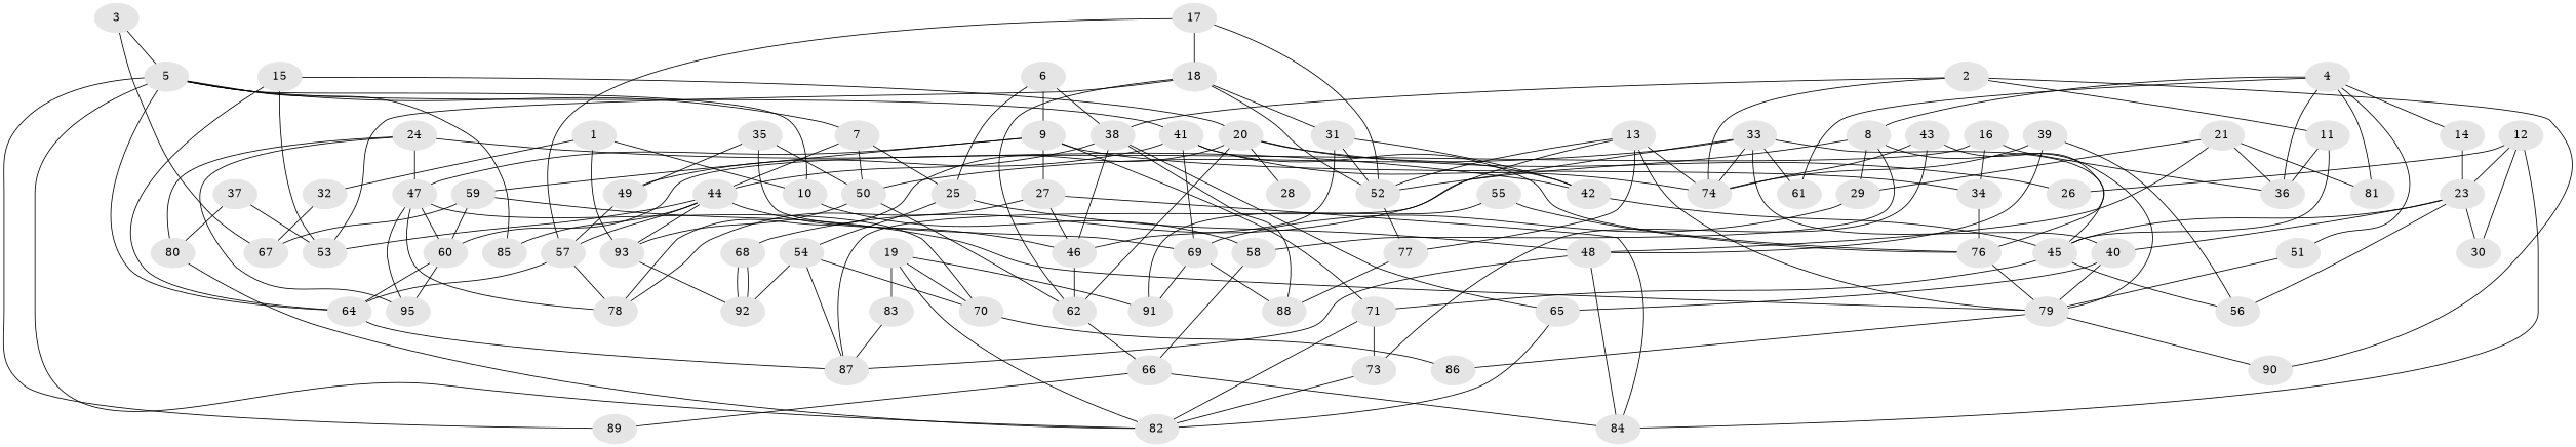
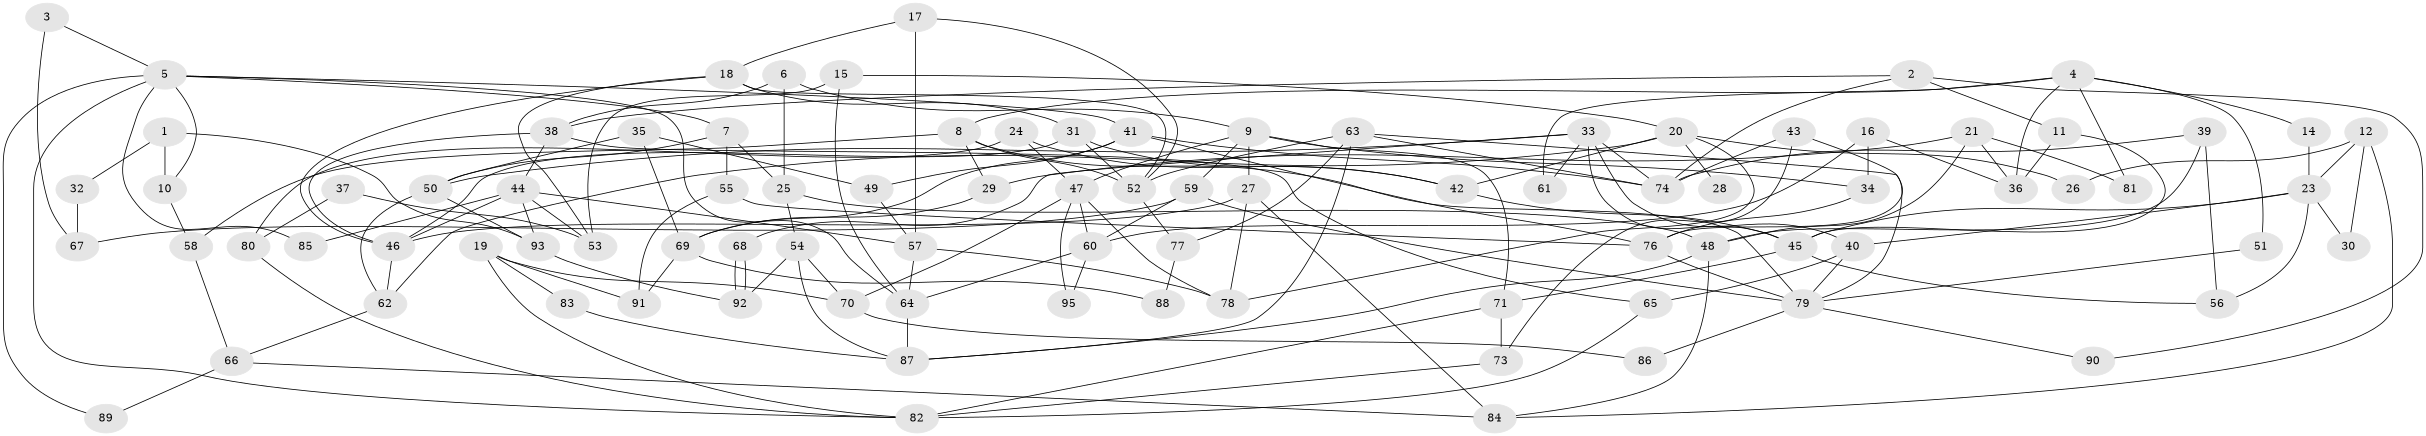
  graph {
    node [color=gray90 style=filled]
    1
    10
    32
    n4 [label=93]
    58
    67
    n7 [label=92]
    2
    11
    38
    74
    90
    36
    45
    46
    44
    65
    88
    3
    5
    7
    41
    64
    82
    85
    89
    4
    8
    14
    51
    61
    81
    29
    52
    79
    23
    25
    50
    55
    69
    76
    49
    87
    6
    9
    27
    34
    47
    59
    71
    48
    54
    62
    91
    77
    66
    86
    84
    78
    60
    70
    n62 [label=95]
    73
    56
    12
    26
    30
    40
-   13
+   13 [label=63]
    15
    20
    53
    28
    42
    16
    17
    18
    57
    31
    19
    83
    21
    24
    80
    33
    68
    35
    37
    39
    43
    1 -- 10
    1 -- 32
    1 -- n4
    10 -- 58
    32 -- 67
    n4 -- n7
    58 -- 66
    2 -- 11
    2 -- 38
    2 -- 74
    2 -- 90
    11 -- 36
    11 -- 45
    38 -- 46
    38 -- 44
    38 -- 65
-   38 -- 88
    45 -- 71
    45 -- 56
    46 -- 62
    44 -- n4
    44 -- 46
    44 -- 85
    44 -- 53
    44 -- 57
    65 -- 82
    3 -- 67
    3 -- 5
    5 -- 10
    5 -- 7
    5 -- 41
    5 -- 64
    5 -- 82
    5 -- 85
    5 -- 89
    7 -- 25
    7 -- 50
-   7 -- 44
+   7 -- 55
    41 -- 74
    41 -- 69
    41 -- 76
    41 -- 49
    64 -- 87
    4 -- 36
    4 -- 8
    4 -- 14
    4 -- 51
    4 -- 61
    4 -- 81
    8 -- 58
    8 -- 29
    8 -- 52
    8 -- 79
    14 -- 23
    51 -- 79
    29 -- 69
    52 -- 77
    79 -- 90
    79 -- 86
    23 -- 45
    23 -- 56
    23 -- 30
    23 -- 40
    25 -- 48
    25 -- 54
    50 -- n4
    50 -- 62
    55 -- 76
    55 -- 91
    69 -- 88
    69 -- 91
    76 -- 79
    49 -- 57
    6 -- 38
    6 -- 25
    6 -- 9
    9 -- 27
    9 -- 34
    9 -- 47
    9 -- 59
    9 -- 71
    27 -- 46
    27 -- 84
    27 -- 78
    34 -- 76
    47 -- 78
    47 -- 60
    47 -- 70
    47 -- n62
    59 -- 67
    59 -- 79
    59 -- 60
    71 -- 82
    71 -- 73
    48 -- 87
    48 -- 84
    54 -- n7
    54 -- 87
    54 -- 70
    62 -- 66
    77 -- 88
    66 -- 89
    66 -- 84
    60 -- 64
    60 -- n62
    70 -- 86
    73 -- 82
    12 -- 23
    12 -- 84
    12 -- 26
    12 -- 30
    40 -- 65
    40 -- 79
    13 -- 74
    13 -- 52
    13 -- 79
    13 -- 87
    13 -- 77
    15 -- 64
    15 -- 20
    15 -- 53
    20 -- 62
    20 -- 78
    20 -- 26
    20 -- 28
    20 -- 42
    42 -- 45
    16 -- 36
    16 -- 34
    16 -- 60
    17 -- 52
    17 -- 18
    17 -- 57
-   18 -- 62
+   18 -- 46
    18 -- 52
    18 -- 53
    18 -- 31
    57 -- 64
    57 -- 78
    31 -- 46
    31 -- 52
    31 -- 42
    19 -- 82
    19 -- 91
    19 -- 70
    19 -- 83
    83 -- 87
    21 -- 36
    21 -- 81
    21 -- 29
    21 -- 48
    24 -- 47
-   24 -- n62
    24 -- 42
    24 -- 80
    80 -- 82
    33 -- 74
    33 -- 45
    33 -- 61
    33 -- 50
    33 -- 40
    33 -- 68
    68 -- n7
    68 -- n7
    35 -- 50
    35 -- 69
    35 -- 49
    37 -- 53
    37 -- 80
    39 -- 74
    39 -- 48
    39 -- 56
    43 -- 74
    43 -- 76
    43 -- 73
  }
